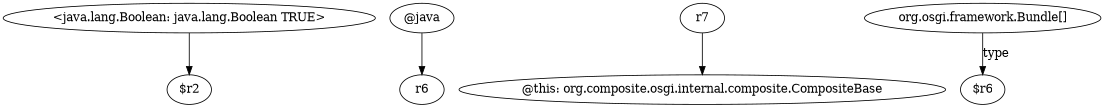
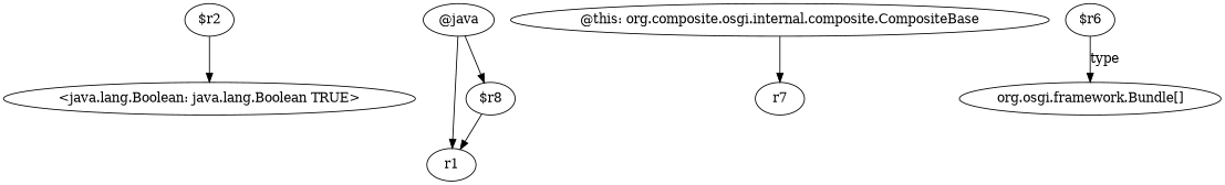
  digraph {
    n1 [label="<java.lang.Boolean: java.lang.Boolean TRUE>"]
    n2 [label="$r2"]
    n3 [label="@java"]
-   n4 [label=r6]
+   n4 [label=r1]
+   n5 [label="$r8"]
    n6 [label="@this: org.composite.osgi.internal.composite.CompositeBase"]
    n7 [label=r7]
    n8 [label="org.osgi.framework.Bundle[]"]
    n9 [label="$r6"]
-   n1 -> n2
+   n2 -> n1
    n3 -> n4
-   n7 -> n6
-   n8 -> n9 [label=type]
+   n3 -> n5
+   n5 -> n4
+   n6 -> n7
+   n9 -> n8 [label=type]
  }
